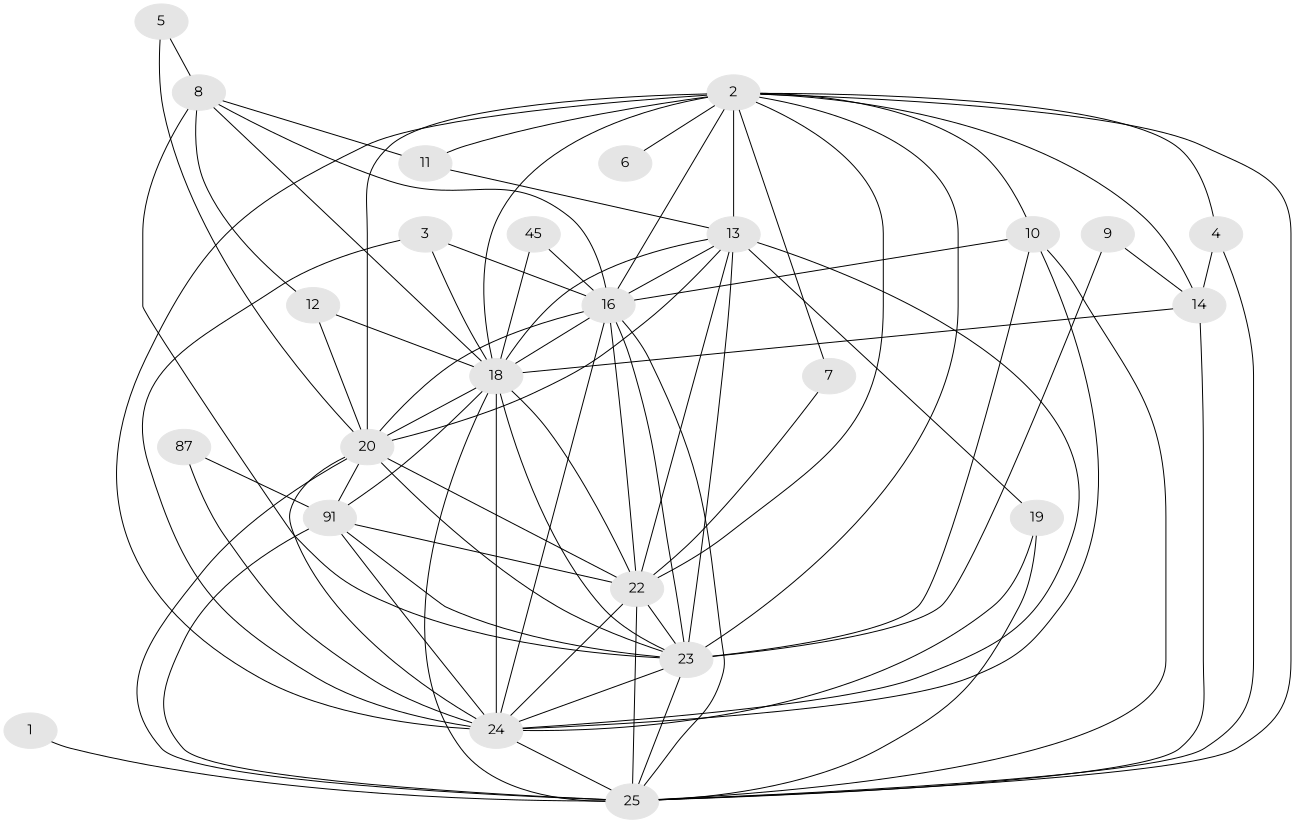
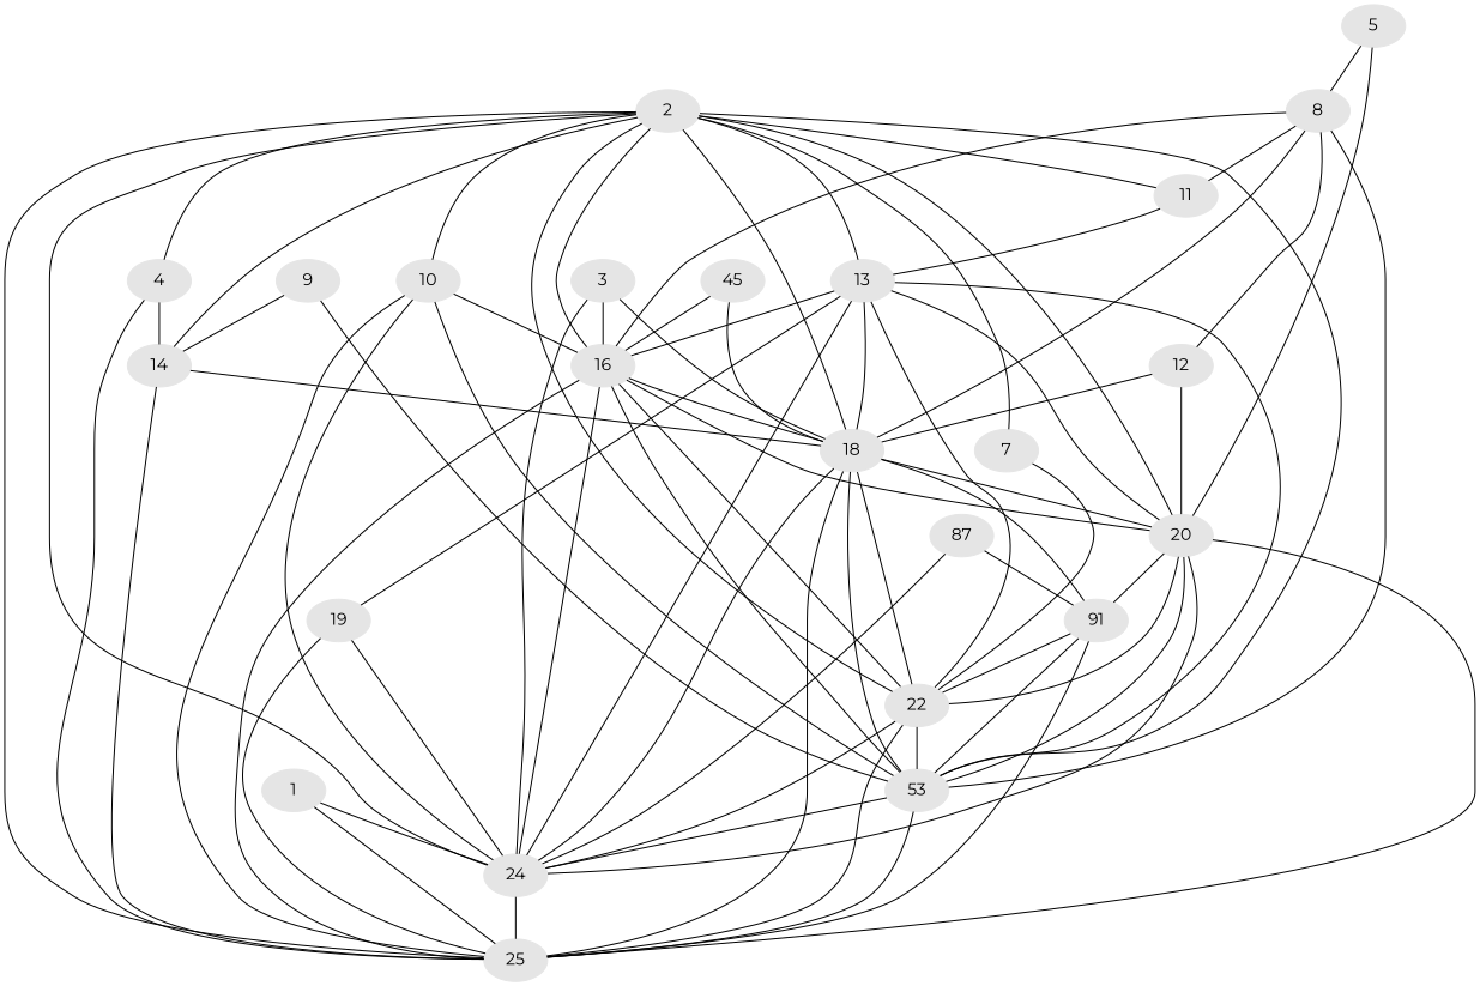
  graph {
    fontname=Montserrat
    node [color=gray90 fontname=Montserrat style=filled]
    edge [fontname=Montserrat weight=1.0]
    1
    24
    25
    2
    4
-   6
    7
    10
    11
    13
    14
    16
    18
    20
    22
-   23
+   23 [label=53]
    19
    n18 [label=91]
    3
    5
    8
    12
    9
    n24 [label=45]
    n25 [label=87]
-   n18 -- 24
+   1 -- 24
    1 -- 25
    24 -- 25
    2 -- 24 [weight=3.0]
    2 -- 25 [weight=2.0]
    2 -- 4
-   2 -- 6
    2 -- 7
    2 -- 10
    2 -- 11
    2 -- 13 [weight=3.0]
    2 -- 14
    2 -- 16 [weight=2.0]
    2 -- 18 [weight=2.0]
    2 -- 20 [weight=3.0]
    2 -- 22 [weight=2.0]
    2 -- 23 [weight=2.0]
    4 -- 25
    4 -- 14
    7 -- 22
    10 -- 24
    10 -- 25
    10 -- 16
    10 -- 23
    11 -- 13
    13 -- 24
    13 -- 16
    13 -- 18
    13 -- 20
    13 -- 22
    13 -- 23 [weight=2.0]
    13 -- 19 [weight=2.0]
    14 -- 25
    14 -- 18
    16 -- 24
    16 -- 25
    16 -- 18 [weight=2.0]
    16 -- 20
    16 -- 22
    16 -- 23
    18 -- 24
    18 -- 25
    18 -- 20
    18 -- 22 [weight=2.0]
    18 -- 23 [weight=2.0]
    18 -- n18
    20 -- 24
    20 -- 25 [weight=2.0]
    20 -- 22
    20 -- 23 [weight=2.0]
    20 -- n18
    22 -- 24
    22 -- 25 [weight=2.0]
    22 -- 23 [weight=2.0]
    23 -- 24
    23 -- 25
    19 -- 24
    19 -- 25
    n18 -- 25 [weight=2.0]
    n18 -- 22
    n18 -- 23
    3 -- 24
    3 -- 16
    3 -- 18
    5 -- 20
    5 -- 8
    8 -- 11
    8 -- 16
    8 -- 18
    8 -- 23
    8 -- 12
    12 -- 18
    12 -- 20
    9 -- 14
    9 -- 23
    n24 -- 16
    n24 -- 18
    n25 -- 24
    n25 -- n18
  }
